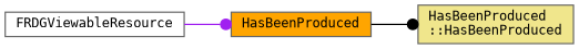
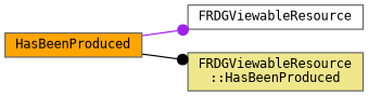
  digraph {
    fontname="DejaVu Sans Mono"
    rankdir=LR
    node [color=grey40 fontname="DejaVu Sans Mono" fontsize=10 shape=box style=filled]
    edge [arrowhead=dot fontname="DejaVu Sans Mono" fontsize=10 labelfontname=Helvetica labelfontsize=10 style=solid]
    n1 [color=gray40 fillcolor=white fontcolor=black height=0.2 label=FRDGViewableResource width=0.4]
    n2 [fillcolor=orange height=0.2 label=HasBeenProduced width=0.4]
-   n3 [fillcolor=khaki height=0.2 label="HasBeenProduced\l::HasBeenProduced" width=0.4]
-   n1 -> n2 [color=purple]
+   n3 [fillcolor=khaki height=0.2 label="FRDGViewableResource\l::HasBeenProduced" width=0.4]
+   n2 -> n1 [color=purple]
    n2 -> n3 [color=black]
  }
